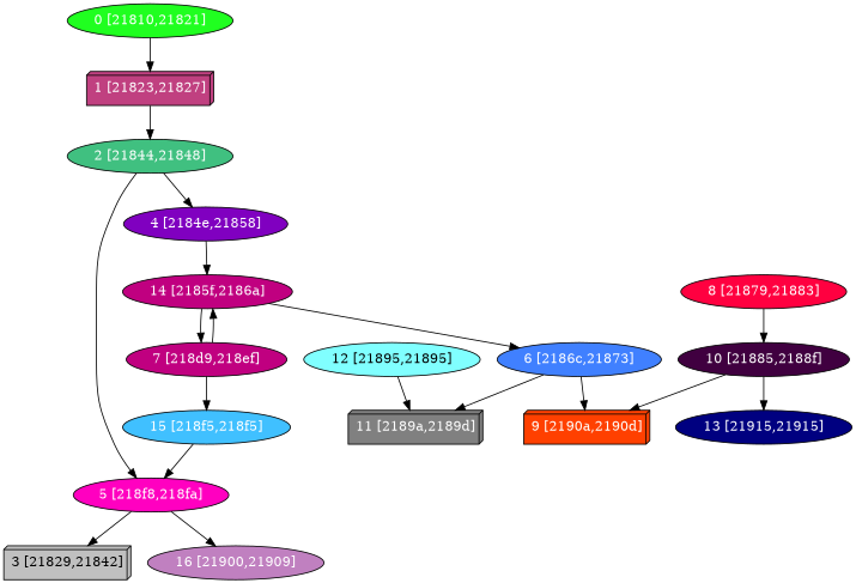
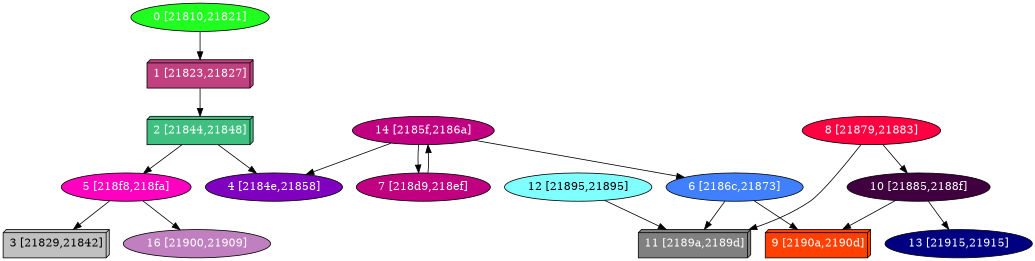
  digraph {
    node [fillcolor="#C00080" fontcolor="#ffffff" shape=oval style=filled]
    n1 [fillcolor="#20FF20" label="0 [21810,21821]"]
    n2 [fillcolor="#C04080" label="1 [21823,21827]" shape=box3d]
-   n3 [fillcolor="#40C080" label="2 [21844,21848]"]
+   n3 [fillcolor="#40C080" label="2 [21844,21848]" shape=box3d]
    n4 [fillcolor="#8000C0" label="4 [2184e,21858]"]
    n5 [fillcolor="#FF00C0" label="5 [218f8,218fa]"]
    n6 [fillcolor="#C0C0C0" fontcolor="#000000" label="3 [21829,21842]" shape=box3d]
    n7 [label="14 [2185f,2186a]"]
    n8 [fillcolor="#C080C0" label="16 [21900,21909]"]
    n9 [fillcolor="#4080FF" label="6 [2186c,21873]"]
    n10 [label="7 [218d9,218ef]"]
    n11 [fillcolor="#FF4000" label="9 [2190a,2190d]" shape=box3d]
    n12 [fillcolor="#808080" label="11 [2189a,2189d]" shape=box3d]
    n13 [fillcolor="#FF0040" label="8 [21879,21883]"]
    n14 [fillcolor="#400040" label="10 [21885,2188f]"]
-   n15 [fillcolor="#40C0FF" label="15 [218f5,218f5]"]
    n16 [fillcolor="#000080" label="13 [21915,21915]" shape=ellipse]
    n17 [fillcolor="#80FFFF" fontcolor="#000000" label="12 [21895,21895]"]
    n1 -> n2
    n2 -> n3
    n3 -> n4
    n3 -> n5
-   n4 -> n7
+   n7 -> n4
    n5 -> n6
    n5 -> n8
    n7 -> n9
    n7 -> n10
    n9 -> n11
    n9 -> n12
    n10 -> n7
-   n10 -> n15
+   n13 -> n12
    n13 -> n14
    n14 -> n11
    n14 -> n16
-   n15 -> n5
    n17 -> n12
  }
